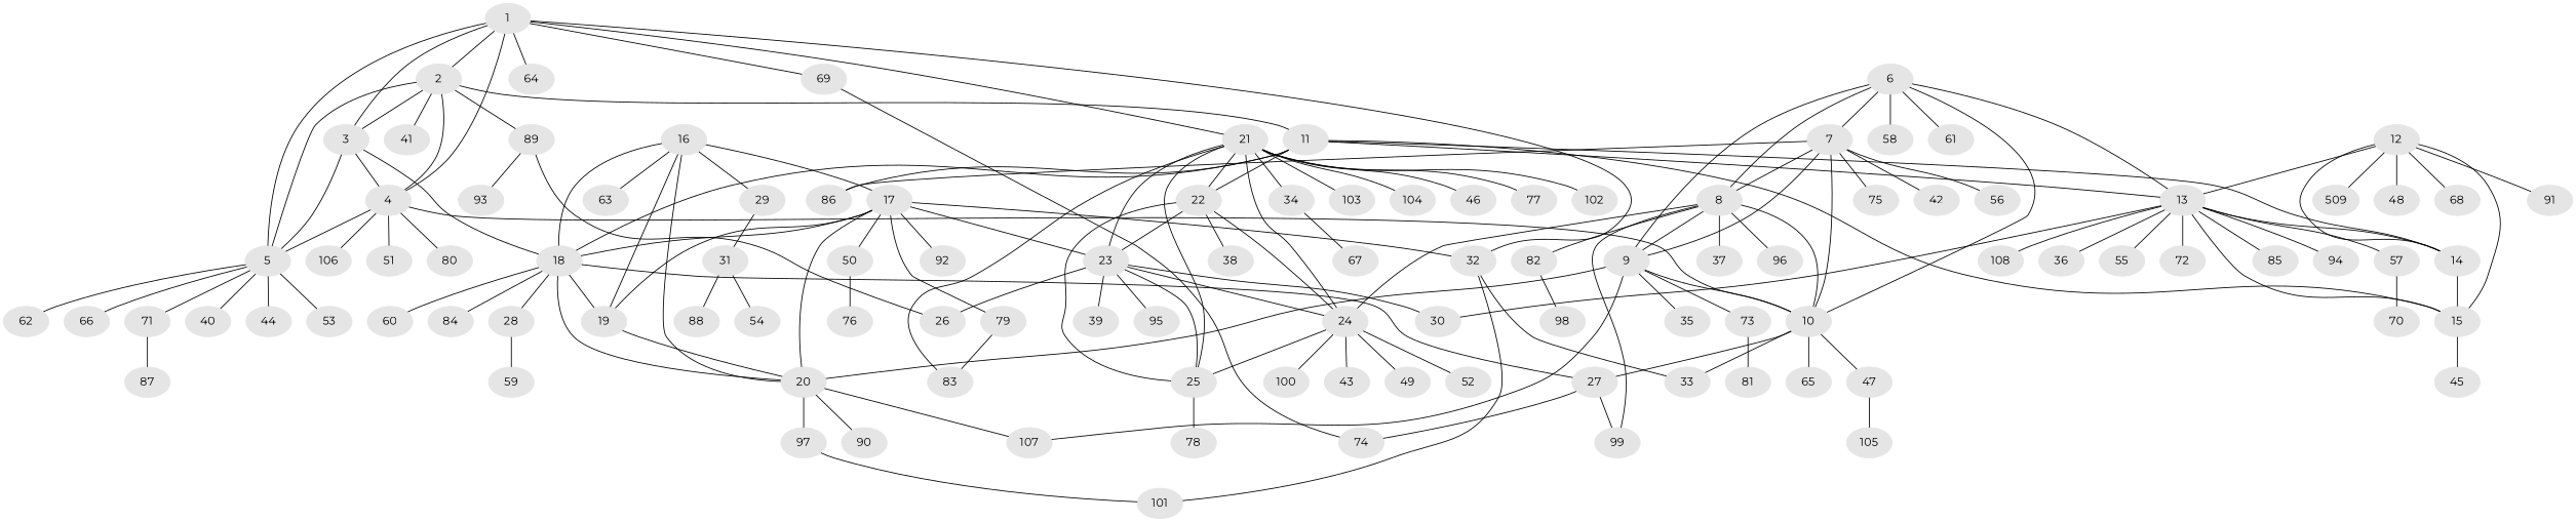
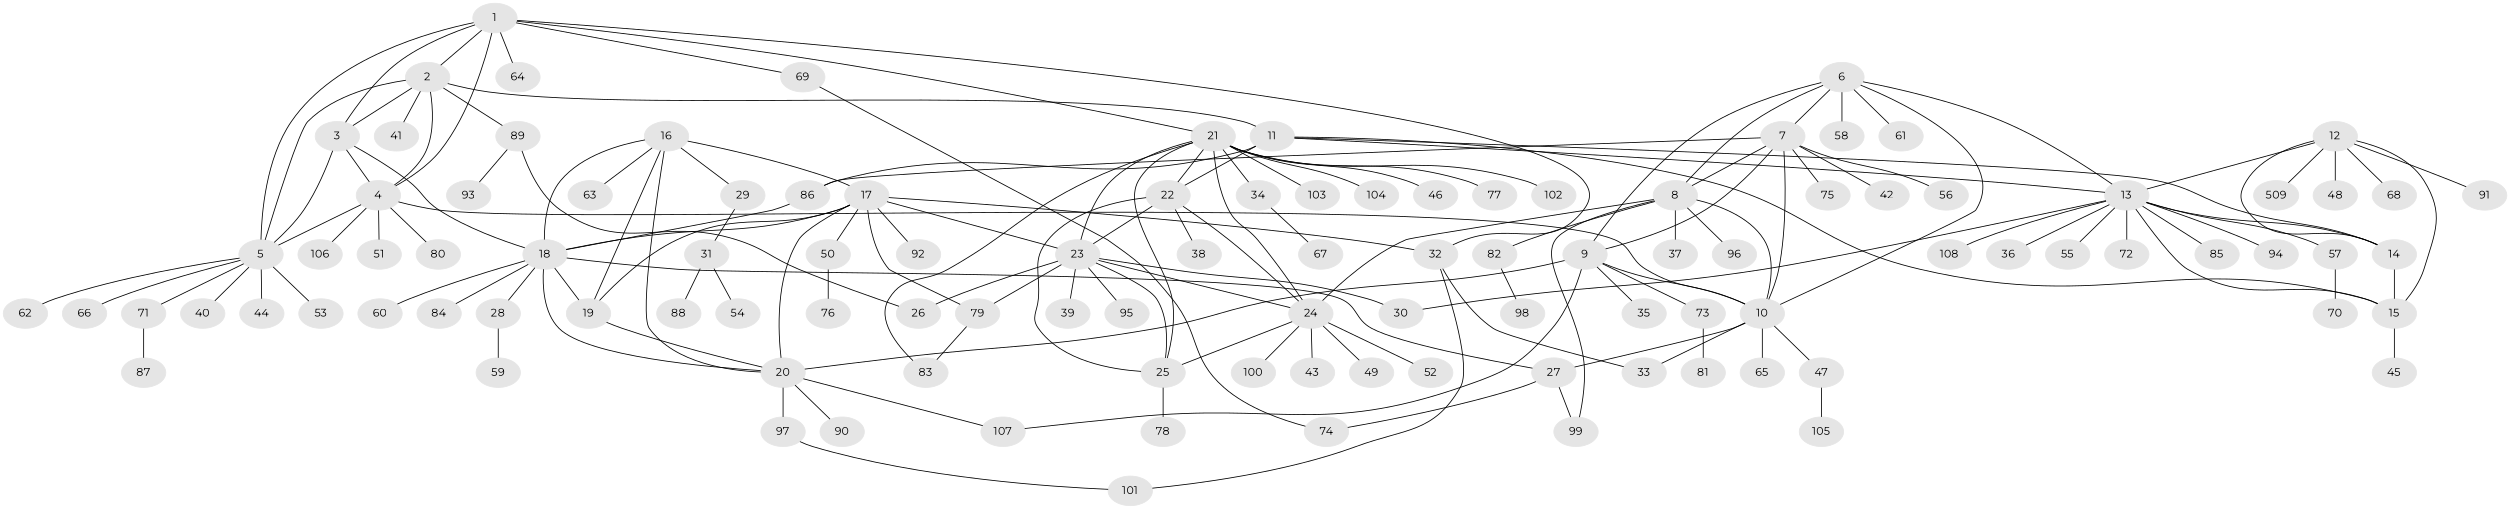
  graph {
    fontname=Montserrat
    node [color=gray90 fontname=Montserrat style=filled]
    edge [fontname=Montserrat]
    1
    2
    3
    4
    5
    21
    32
    64
    69
    11
    41
    89
    18
    10
    51
    80
    106
    40
    44
    53
    62
    66
    71
    24
    22
    23
    25
    34
    46
    77
    83
    102
    103
    104
    33
    101
    74
    13
    86
    14
    15
    26
    93
    20
    27
    19
    28
    60
    84
    47
    65
    87
    6
    7
    8
    9
    58
    61
    42
    56
    75
    37
    82
    96
    99
    35
    73
    107
    30
    36
    55
    57
    72
    85
    94
    108
    43
    49
    52
    100
    98
    90
    97
    81
    105
    12
    48
    68
    91
    n90 [label=509]
    45
    38
    70
    16
    17
    29
    63
    50
    79
    92
    31
    39
    95
    76
    59
    78
    67
    54
    88
    1 -- 2
    1 -- 3
    1 -- 4
    1 -- 5
    1 -- 21
    1 -- 32
    1 -- 64
    1 -- 69
    2 -- 3
    2 -- 4
    2 -- 5
    2 -- 11
    2 -- 41
    2 -- 89
    3 -- 4
    3 -- 5
    3 -- 18
    4 -- 5
    4 -- 10
    4 -- 51
    4 -- 80
    4 -- 106
    5 -- 40
    5 -- 44
    5 -- 53
    5 -- 62
    5 -- 66
    5 -- 71
    21 -- 24
    21 -- 22
    21 -- 23
    21 -- 25
    21 -- 34
    21 -- 46
    21 -- 77
    21 -- 83
    21 -- 102
    21 -- 103
    21 -- 104
    32 -- 33
    32 -- 101
    69 -- 74
-   11 -- 18
+   86 -- 18
    11 -- 22
    11 -- 13
    11 -- 86
    11 -- 14
    11 -- 15
    89 -- 26
    89 -- 93
    18 -- 20
    18 -- 27
    18 -- 19
    18 -- 28
    18 -- 60
    18 -- 84
    10 -- 33
    10 -- 27
    10 -- 47
    10 -- 65
    71 -- 87
    24 -- 25
    24 -- 43
    24 -- 49
    24 -- 52
    24 -- 100
    22 -- 24
    22 -- 23
    22 -- 25
    22 -- 38
    23 -- 24
    23 -- 25
    23 -- 26
    23 -- 30
+   23 -- 79
    23 -- 39
    23 -- 95
    25 -- 78
    34 -- 67
    13 -- 14
    13 -- 15
    13 -- 30
    13 -- 36
    13 -- 55
    13 -- 57
    13 -- 72
    13 -- 85
    13 -- 94
    13 -- 108
    14 -- 15
    15 -- 45
    20 -- 107
    20 -- 90
    20 -- 97
    27 -- 74
    27 -- 99
    19 -- 20
    28 -- 59
    47 -- 105
    6 -- 10
    6 -- 13
    6 -- 7
    6 -- 8
    6 -- 9
    6 -- 58
    6 -- 61
    7 -- 10
    7 -- 86
    7 -- 8
    7 -- 9
    7 -- 42
    7 -- 56
    7 -- 75
    8 -- 10
    8 -- 24
-   8 -- 9
    8 -- 37
    8 -- 82
    8 -- 96
    8 -- 99
    9 -- 10
    9 -- 20
    9 -- 35
    9 -- 73
    9 -- 107
    82 -- 98
    73 -- 81
    57 -- 70
    97 -- 101
    12 -- 13
    12 -- 14
    12 -- 15
    12 -- 48
    12 -- 68
    12 -- 91
    12 -- n90
    16 -- 18
    16 -- 20
    16 -- 19
    16 -- 17
    16 -- 29
    16 -- 63
    17 -- 32
    17 -- 18
    17 -- 23
    17 -- 20
    17 -- 19
    17 -- 50
    17 -- 79
    17 -- 92
    29 -- 31
    50 -- 76
    79 -- 83
    31 -- 54
    31 -- 88
  }
